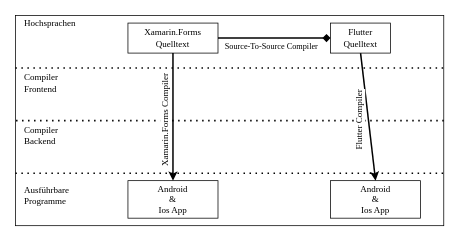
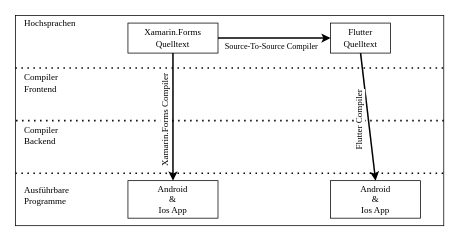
  <mxCell id="0" />
  <mxCell id="1" parent="0" />
  <mxCell id="2" value="" style="verticalLabelPosition=bottom;verticalAlign=top;html=1;shape=mxgraph.basic.rect;fillColor2=none;strokeWidth=1;size=20;indent=5;labelBackgroundColor=#ffffff;fontFamily=Times New Roman;fontSize=12;align=center;strokeColor=none;rotation=90;" vertex="1" parent="1"><mxGeometry x="155" y="153.05" width="130" height="13.95" as="geometry" /></mxCell>
  <mxCell id="3" value="" style="rounded=0;whiteSpace=wrap;html=1;fontFamily=Times New Roman;" vertex="1" parent="1"><mxGeometry x="20" y="20" width="570.87" height="280" as="geometry" /></mxCell>
  <mxCell id="4" value="" style="endArrow=none;dashed=1;html=1;dashPattern=1 3;strokeWidth=2;fontFamily=Times New Roman;entryX=0;entryY=0.5;entryDx=0;entryDy=0;exitX=1;exitY=0.5;exitDx=0;exitDy=0;" edge="1" parent="1" source="3" target="3"><mxGeometry width="50" height="50" relative="1" as="geometry"><mxPoint x="430" y="400" as="sourcePoint" /><mxPoint x="210" y="420" as="targetPoint" /></mxGeometry></mxCell>
  <mxCell id="5" value="Xamarin.Forms&lt;br&gt;Quelltext" style="rounded=0;whiteSpace=wrap;html=1;fontFamily=Times New Roman;" vertex="1" parent="1"><mxGeometry x="170" y="30" width="120" height="40" as="geometry" /></mxCell>
  <mxCell id="6" value="Flutter&lt;br&gt;Quelltext" style="rounded=0;whiteSpace=wrap;html=1;fontFamily=Times New Roman;" vertex="1" parent="1"><mxGeometry x="440" y="30" width="80" height="40" as="geometry" /></mxCell>
  <mxCell id="7" value="Android&lt;br&gt;&amp;amp;&lt;br&gt;Ios App" style="rounded=0;whiteSpace=wrap;html=1;fontFamily=Times New Roman;" vertex="1" parent="1"><mxGeometry x="170" y="240" width="120" height="50" as="geometry" /></mxCell>
  <mxCell id="8" value="Android&lt;br&gt;&amp;amp;&lt;br&gt;Ios App" style="rounded=0;whiteSpace=wrap;html=1;fontFamily=Times New Roman;" vertex="1" parent="1"><mxGeometry x="440" y="240" width="120" height="50" as="geometry" /></mxCell>
  <mxCell id="9" value="" style="endArrow=classic;html=1;exitX=0.5;exitY=1;exitDx=0;exitDy=0;entryX=0.5;entryY=0;entryDx=0;entryDy=0;fontFamily=Times New Roman;strokeWidth=2;" edge="1" parent="1" source="5" target="7"><mxGeometry width="50" height="50" relative="1" as="geometry"><mxPoint x="120" y="510" as="sourcePoint" /><mxPoint x="170" y="460" as="targetPoint" /></mxGeometry></mxCell>
  <mxCell id="10" value="Xamarin.Forms Compiler" style="edgeLabel;html=1;align=center;verticalAlign=middle;resizable=0;points=[];fontFamily=Times New Roman;rotation=-90;labelBackgroundColor=#ffffff;spacing=2;spacingTop=0;spacingBottom=0;fontSize=12;horizontal=1;" vertex="1" connectable="0" parent="9"><mxGeometry x="-0.276" y="-2" relative="1" as="geometry"><mxPoint x="-8" y="28.62" as="offset" /></mxGeometry></mxCell>
  <mxCell id="11" value="" style="endArrow=classic;html=1;exitX=0.5;exitY=1;exitDx=0;exitDy=0;entryX=0.5;entryY=0;entryDx=0;entryDy=0;fontFamily=Times New Roman;strokeWidth=2;" edge="1" parent="1" source="6" target="8"><mxGeometry width="50" height="50" relative="1" as="geometry"><mxPoint x="200" y="510" as="sourcePoint" /><mxPoint x="250" y="460" as="targetPoint" /></mxGeometry></mxCell>
  <mxCell id="12" value="Flutter Compiler" style="edgeLabel;align=center;verticalAlign=middle;resizable=0;points=[];fontFamily=Times New Roman;rotation=-90;labelBackgroundColor=#FFFFFF;labelBorderColor=none;html=1;fontSize=12;" vertex="1" connectable="0" parent="11"><mxGeometry x="-0.197" y="-1" relative="1" as="geometry"><mxPoint x="-9" y="21.72" as="offset" /></mxGeometry></mxCell>
  <mxCell id="13" value="" style="endArrow=none;dashed=1;html=1;dashPattern=1 3;strokeWidth=2;entryX=1;entryY=0.25;entryDx=0;entryDy=0;exitX=0;exitY=0.25;exitDx=0;exitDy=0;fontFamily=Times New Roman;" edge="1" parent="1" source="3" target="3"><mxGeometry width="50" height="50" relative="1" as="geometry"><mxPoint x="10" y="116" as="sourcePoint" /><mxPoint x="140" y="480" as="targetPoint" /></mxGeometry></mxCell>
- <mxCell id="14" value="" style="endArrow=diamond;html=1;exitX=1;exitY=0.5;exitDx=0;exitDy=0;fontFamily=Times New Roman;strokeWidth=2;entryX=0;entryY=0.5;entryDx=0;entryDy=0;" edge="1" parent="1" source="5" target="6"><mxGeometry width="50" height="50" relative="1" as="geometry"><mxPoint x="280" y="490" as="sourcePoint" /><mxPoint x="441" y="60" as="targetPoint" /></mxGeometry></mxCell>
+ <mxCell id="14" value="" style="endArrow=classic;html=1;exitX=1;exitY=0.5;exitDx=0;exitDy=0;fontFamily=Times New Roman;strokeWidth=2;entryX=0;entryY=0.5;entryDx=0;entryDy=0;" edge="1" parent="1" source="5" target="6"><mxGeometry width="50" height="50" relative="1" as="geometry"><mxPoint x="280" y="490" as="sourcePoint" /><mxPoint x="441" y="60" as="targetPoint" /></mxGeometry></mxCell>
  <mxCell id="15" value="Source-To-Source Compiler" style="edgeLabel;html=1;align=center;verticalAlign=middle;resizable=0;points=[];fontFamily=Times New Roman;" vertex="1" connectable="0" parent="14"><mxGeometry x="-0.339" y="2" relative="1" as="geometry"><mxPoint x="20.34" y="12" as="offset" /></mxGeometry></mxCell>
  <mxCell id="16" value="Hochsprachen" style="text;html=1;strokeColor=none;fillColor=none;align=left;verticalAlign=middle;whiteSpace=wrap;rounded=0;fontFamily=Times New Roman;" vertex="1" parent="1"><mxGeometry x="30" y="20" width="40" height="20" as="geometry" /></mxCell>
  <mxCell id="17" value="" style="endArrow=none;dashed=1;html=1;dashPattern=1 3;strokeWidth=2;entryX=1;entryY=0.75;entryDx=0;entryDy=0;exitX=0;exitY=0.75;exitDx=0;exitDy=0;fontFamily=Times New Roman;" edge="1" parent="1" source="3" target="3"><mxGeometry width="50" height="50" relative="1" as="geometry"><mxPoint x="100" y="420" as="sourcePoint" /><mxPoint x="230" y="420" as="targetPoint" /></mxGeometry></mxCell>
  <mxCell id="18" value="Compiler Backend" style="text;html=1;strokeColor=none;fillColor=none;align=left;verticalAlign=middle;whiteSpace=wrap;rounded=0;fontFamily=Times New Roman;" vertex="1" parent="1"><mxGeometry x="30" y="170" width="40" height="20" as="geometry" /></mxCell>
  <mxCell id="19" value="Ausführbare Programme" style="text;html=1;strokeColor=none;fillColor=none;align=left;verticalAlign=middle;whiteSpace=wrap;rounded=0;fontFamily=Times New Roman;" vertex="1" parent="1"><mxGeometry x="30" y="250" width="40" height="20" as="geometry" /></mxCell>
  <mxCell id="20" value="Compiler&amp;nbsp;&lt;br&gt;Frontend" style="text;html=1;strokeColor=none;fillColor=none;align=left;verticalAlign=middle;whiteSpace=wrap;rounded=0;fontFamily=Times New Roman;" vertex="1" parent="1"><mxGeometry x="30" y="100" width="40" height="20" as="geometry" /></mxCell>
